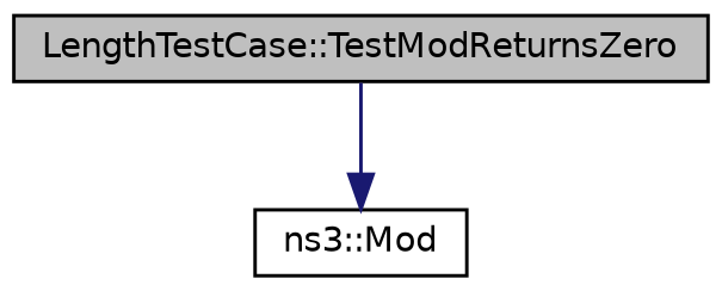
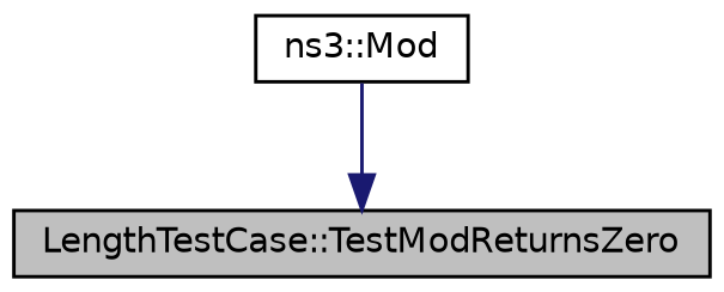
  digraph {
    rankdir=TB
    node [color=black fontname=Helvetica fontsize=10 shape=record style=filled]
    n1 [fillcolor=grey75 fontcolor=black height=0.2 label="LengthTestCase::TestModReturnsZero" width=0.4]
    n2 [fillcolor=white height=0.2 label="ns3::Mod" width=0.4]
-   n1 -> n2 [color=midnightblue fontname=Helvetica fontsize=10 labelfontname=Helvetica labelfontsize=10 style=solid]
+   n2 -> n1 [color=midnightblue fontname=Helvetica fontsize=10 labelfontname=Helvetica labelfontsize=10 style=solid]
  }
